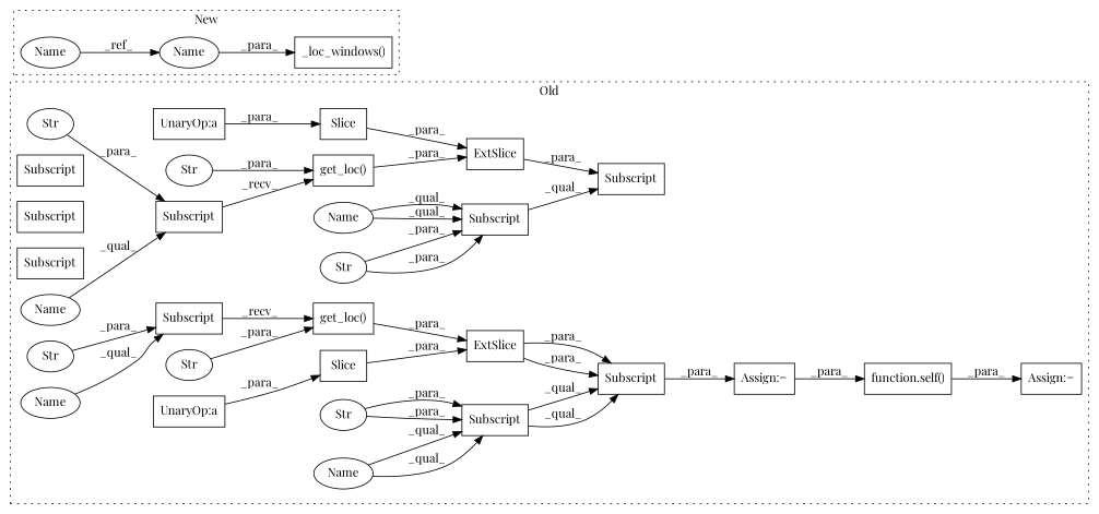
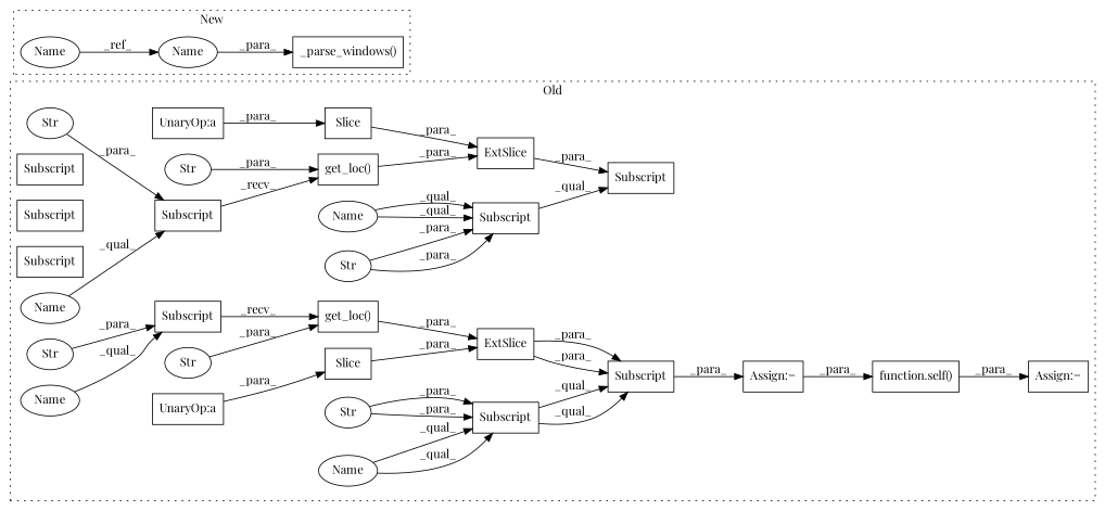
  digraph {
    rankdir=LR
    fontname="Playfair Display"
    node [a=63 l=7 s="9240,0" shape=box fontname="Playfair Display"]
    edge [fontname="Playfair Display"]
    n1 [a=75 l="31,1" label="get_loc()" s="9051,9085"]
    n2 [a=85 label=ExtSlice s=9305]
    n3 [a=61 label="UnaryOp:a" s=9328]
    n4 [l="22,0" label=Subscript s="9051,0"]
    n5 [l="22,0" label=Subscript s="9106,0"]
    n6 [a=66 l=3 label=Str s=9082 shape=ellipse]
    n7 [l="39,0" label=Subscript s="9305,0"]
    n8 [a=66 l=15 label=Str s=9112 shape=ellipse]
    n9 [l="19,0" label=Subscript s="9305,0"]
    n10 [l="42,0" label=Subscript]
    n11 [a=66 l=10 label=Str s=9313 shape=ellipse]
    n12 [l="19,0" label=Subscript]
    n13 [a=66 l=15 label=Str s=9057 shape=ellipse]
    n14 [a=66 l=10 label=Str s=9248 shape=ellipse]
    n15 [a=80 label=Slice s=9328]
    n16 [a=85 label=ExtSlice s=9240]
    n17 [a=61 label="UnaryOp:a" s=9264]
    n18 [a=80 l=1 label=Slice s=9263]
    n19 [a=75 l="31,1" label="get_loc()" s="9106,9153"]
    n20 [a=66 l=16 label=Str s=9137 shape=ellipse]
    n21 [a=68 l=3 label="Assign:=" s=9237]
    n22 [a=75 l="5,1" label="function.self()" s="9462,9492"]
    n23 [a=68 l=3 label="Assign:=" s=9459]
    n24 [l="42,0" label=Subscript]
    n25 [l="19,0" label=Subscript s="9305,0"]
    n26 [l="19,0" label=Subscript]
    n27 [a=87 label=Name s=9240 shape=ellipse]
    n28 [a=87 label=Name s=9305 shape=ellipse]
    n29 [a=87 l=5 label=Name s=9106 shape=ellipse]
    n30 [a=87 l=5 label=Name s=9051 shape=ellipse]
-   n31 [a=75 l="20,1" label="_loc_windows()" s="10984,11018"]
+   n31 [a=75 l="20,1" label="_parse_windows()" s="10984,11018"]
    n32 [a=87 label=Name s=10675 shape=ellipse]
    n33 [a=87 label=Name s=11011 shape=ellipse]
    subgraph cluster_1 {
      label=Old
      style=dotted
      n1
      n2
      n3
      n4
      n5
      n6
      n7
      n8
      n9
      n10
      n11
      n12
      n13
      n14
      n15
      n16
      n17
      n18
      n19
      n20
      n21
      n22
      n23
      n24
      n25
      n26
      n27
      n28
      n29
      n30
    }
    subgraph cluster_2 {
      label=New
      style=dotted
      n31
      n32
      n33
    }
    n1 -> n2 [label=_para_]
    n2 -> n7 [label=_para_]
    n3 -> n15 [label=_para_]
    n4 -> n1 [label=_recv_]
    n5 -> n19 [label=_recv_]
    n6 -> n1 [label=_para_]
    n8 -> n5 [label=_para_]
    n11 -> n25 [label=_para_]
    n11 -> n25 [label=_para_]
    n13 -> n4 [label=_para_]
    n14 -> n26 [label=_para_]
    n14 -> n26 [label=_para_]
    n15 -> n2 [label=_para_]
    n16 -> n24 [label=_para_]
    n16 -> n24 [label=_para_]
    n17 -> n18 [label=_para_]
    n18 -> n16 [label=_para_]
    n19 -> n16 [label=_para_]
    n20 -> n19 [label=_para_]
    n21 -> n22 [label=_para_]
    n22 -> n23 [label=_para_]
    n24 -> n21 [label=_para_]
    n25 -> n7 [label=_qual_]
    n26 -> n24 [label=_qual_]
    n26 -> n24 [label=_qual_]
    n27 -> n26 [label=_qual_]
    n27 -> n26 [label=_qual_]
    n28 -> n25 [label=_qual_]
    n28 -> n25 [label=_qual_]
    n29 -> n5 [label=_qual_]
    n30 -> n4 [label=_qual_]
    n32 -> n33 [label=_ref_]
    n33 -> n31 [label=_para_]
  }
